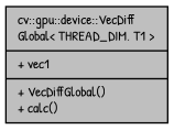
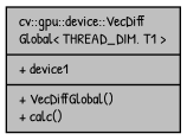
  digraph {
    fontname="Patrick Hand"
-   n1 [color=black fillcolor=grey75 fontcolor=black fontname="Patrick Hand" fontsize=10 height=0.2 label="{cv::gpu::device::VecDiff\lGlobal\< THREAD_DIM, T1 \>\n|+ vec1\l|+ VecDiffGlobal()\l+ calc()\l}" shape=record style=filled width=0.4]
+   n1 [color=black fillcolor=grey75 fontcolor=black fontname="Patrick Hand" fontsize=10 height=0.2 label="{cv::gpu::device::VecDiff\lGlobal\< THREAD_DIM, T1 \>\n|+ device1\l|+ VecDiffGlobal()\l+ calc()\l}" shape=record style=filled width=0.4]
  }
